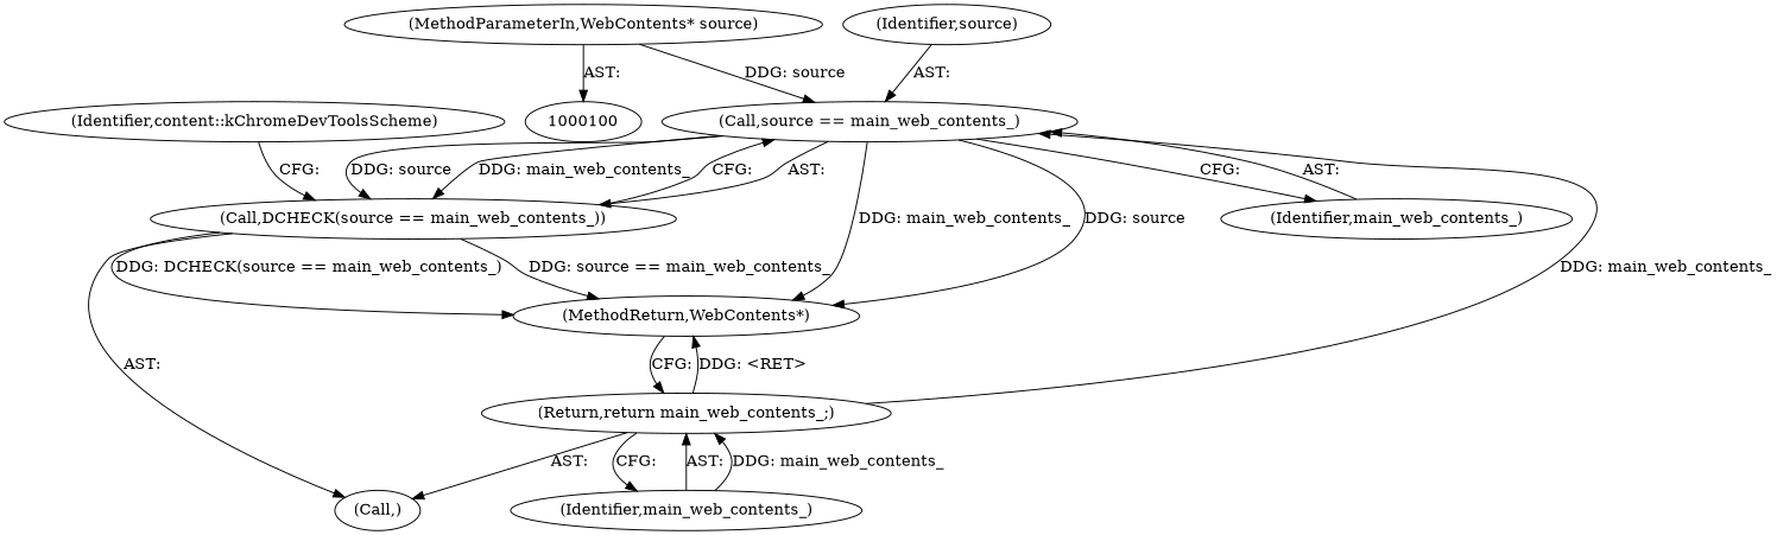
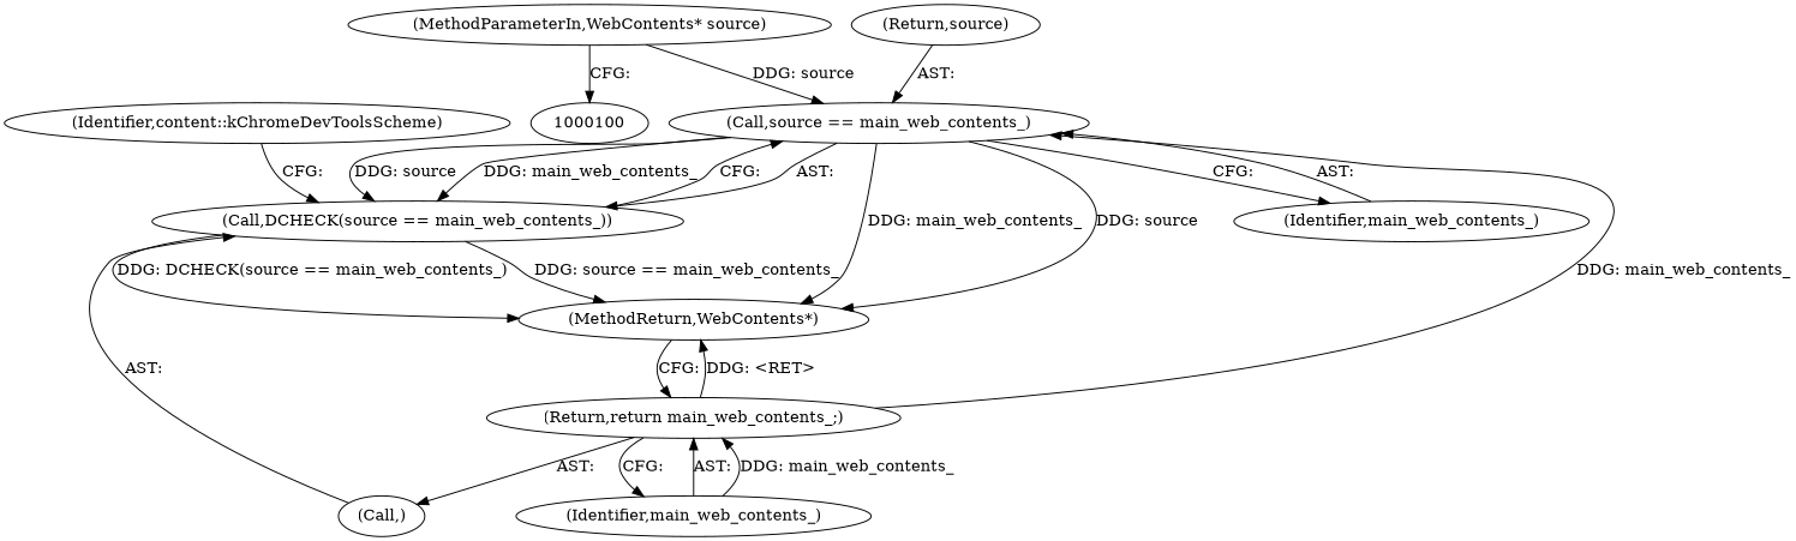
  digraph {
    n1 [label="(Call,source == main_web_contents_)"]
    n2 [label="(Call,DCHECK(source == main_web_contents_))"]
    n3 [label="(MethodReturn,WebContents*)"]
    n4 [label="(Identifier,main_web_contents_)"]
    n5 [label="(Call,)"]
    n6 [label="(Return,return main_web_contents_;)"]
    n7 [label="(Identifier,main_web_contents_)"]
    n8 [label="(MethodParameterIn,WebContents* source)"]
    1000100
    n10 [label="(Identifier,content::kChromeDevToolsScheme)"]
-   n11 [label="(Identifier,source)"]
+   n11 [label="(Return,source)"]
    n1 -> n2 [label="AST: "]
    n1 -> n2 [label="DDG: source"]
    n1 -> n2 [label="DDG: main_web_contents_"]
    n1 -> n3 [label="DDG: main_web_contents_"]
    n1 -> n3 [label="DDG: source"]
    n1 -> n4 [label="CFG: "]
    n2 -> n1 [label="CFG: "]
    n2 -> n3 [label="DDG: DCHECK(source == main_web_contents_)"]
    n2 -> n3 [label="DDG: source == main_web_contents_"]
-   n2 -> n5 [label="AST: "]
+   n5 -> n2 [label="AST: "]
    n3 -> n6 [label="CFG: "]
    n4 -> n1 [label="AST: "]
    n6 -> n1 [label="DDG: main_web_contents_"]
    n6 -> n3 [label="DDG: <RET>"]
    n6 -> n5 [label="AST: "]
    n6 -> n7 [label="CFG: "]
    n7 -> n6 [label="AST: "]
    n7 -> n6 [label="DDG: main_web_contents_"]
    n8 -> n1 [label="DDG: source"]
-   n8 -> 1000100 [label="AST: "]
+   n8 -> 1000100 [label="CFG: "]
    n10 -> n2 [label="CFG: "]
    n11 -> n1 [label="AST: "]
  }
